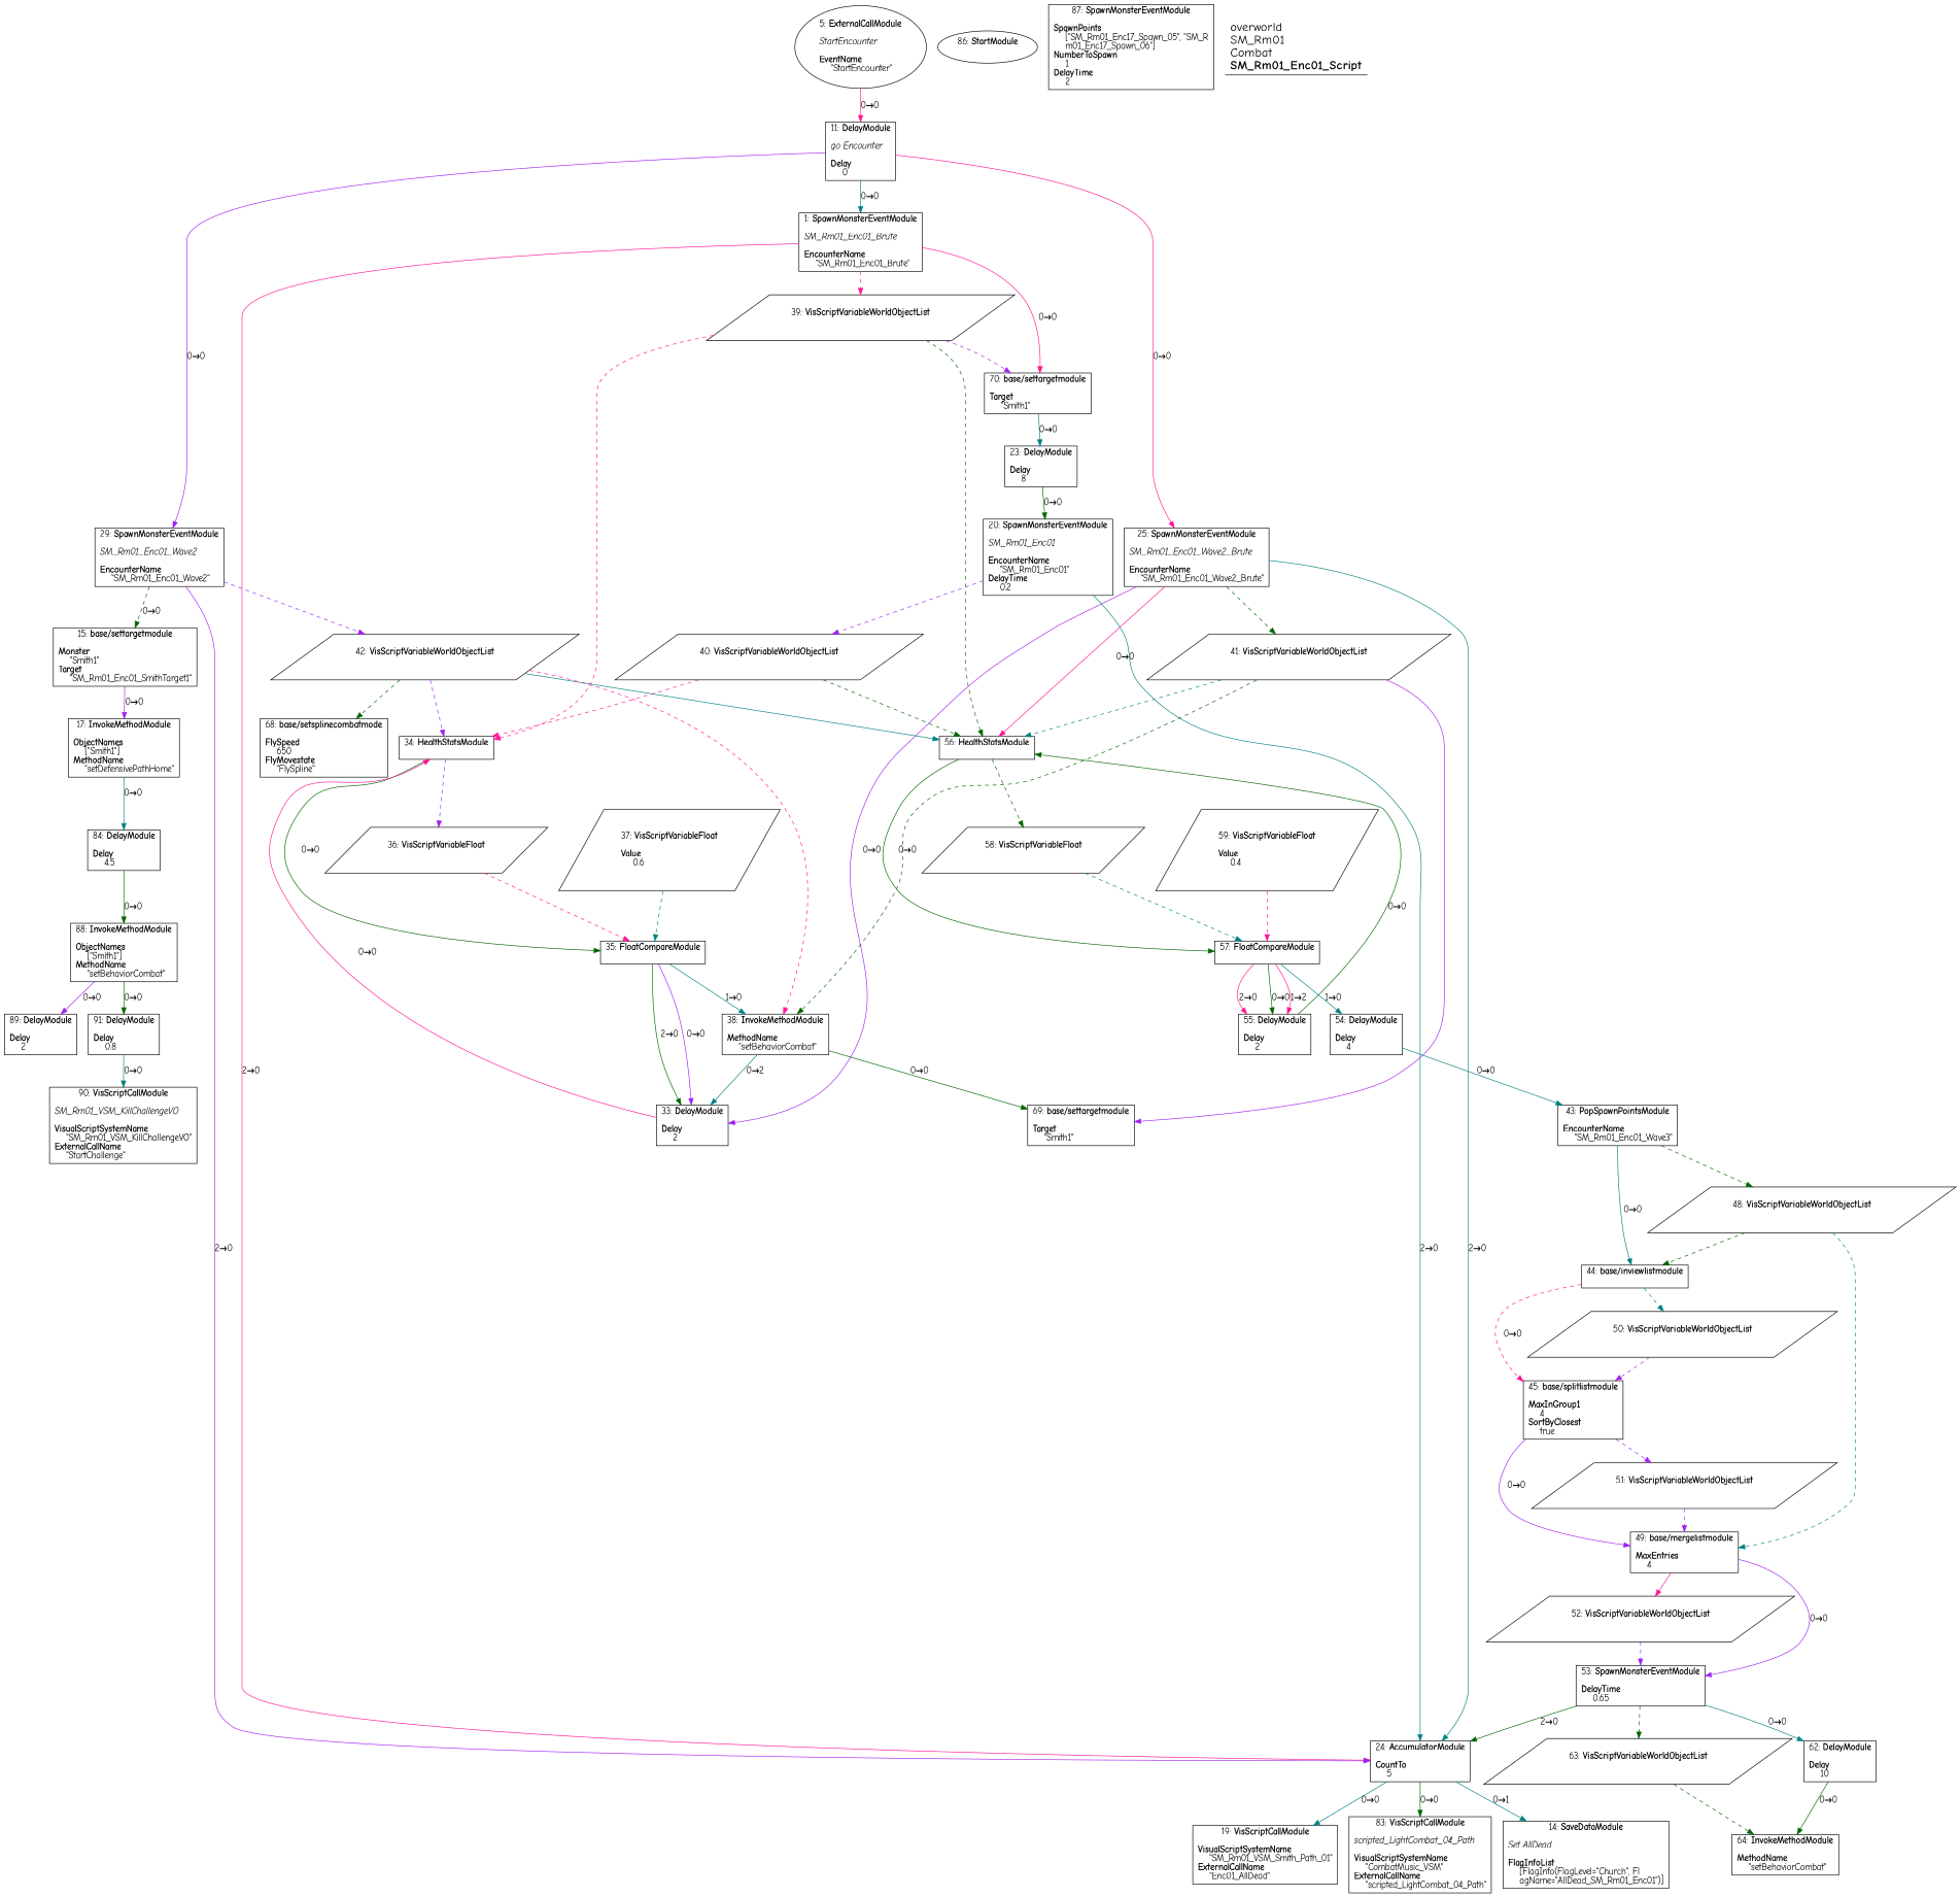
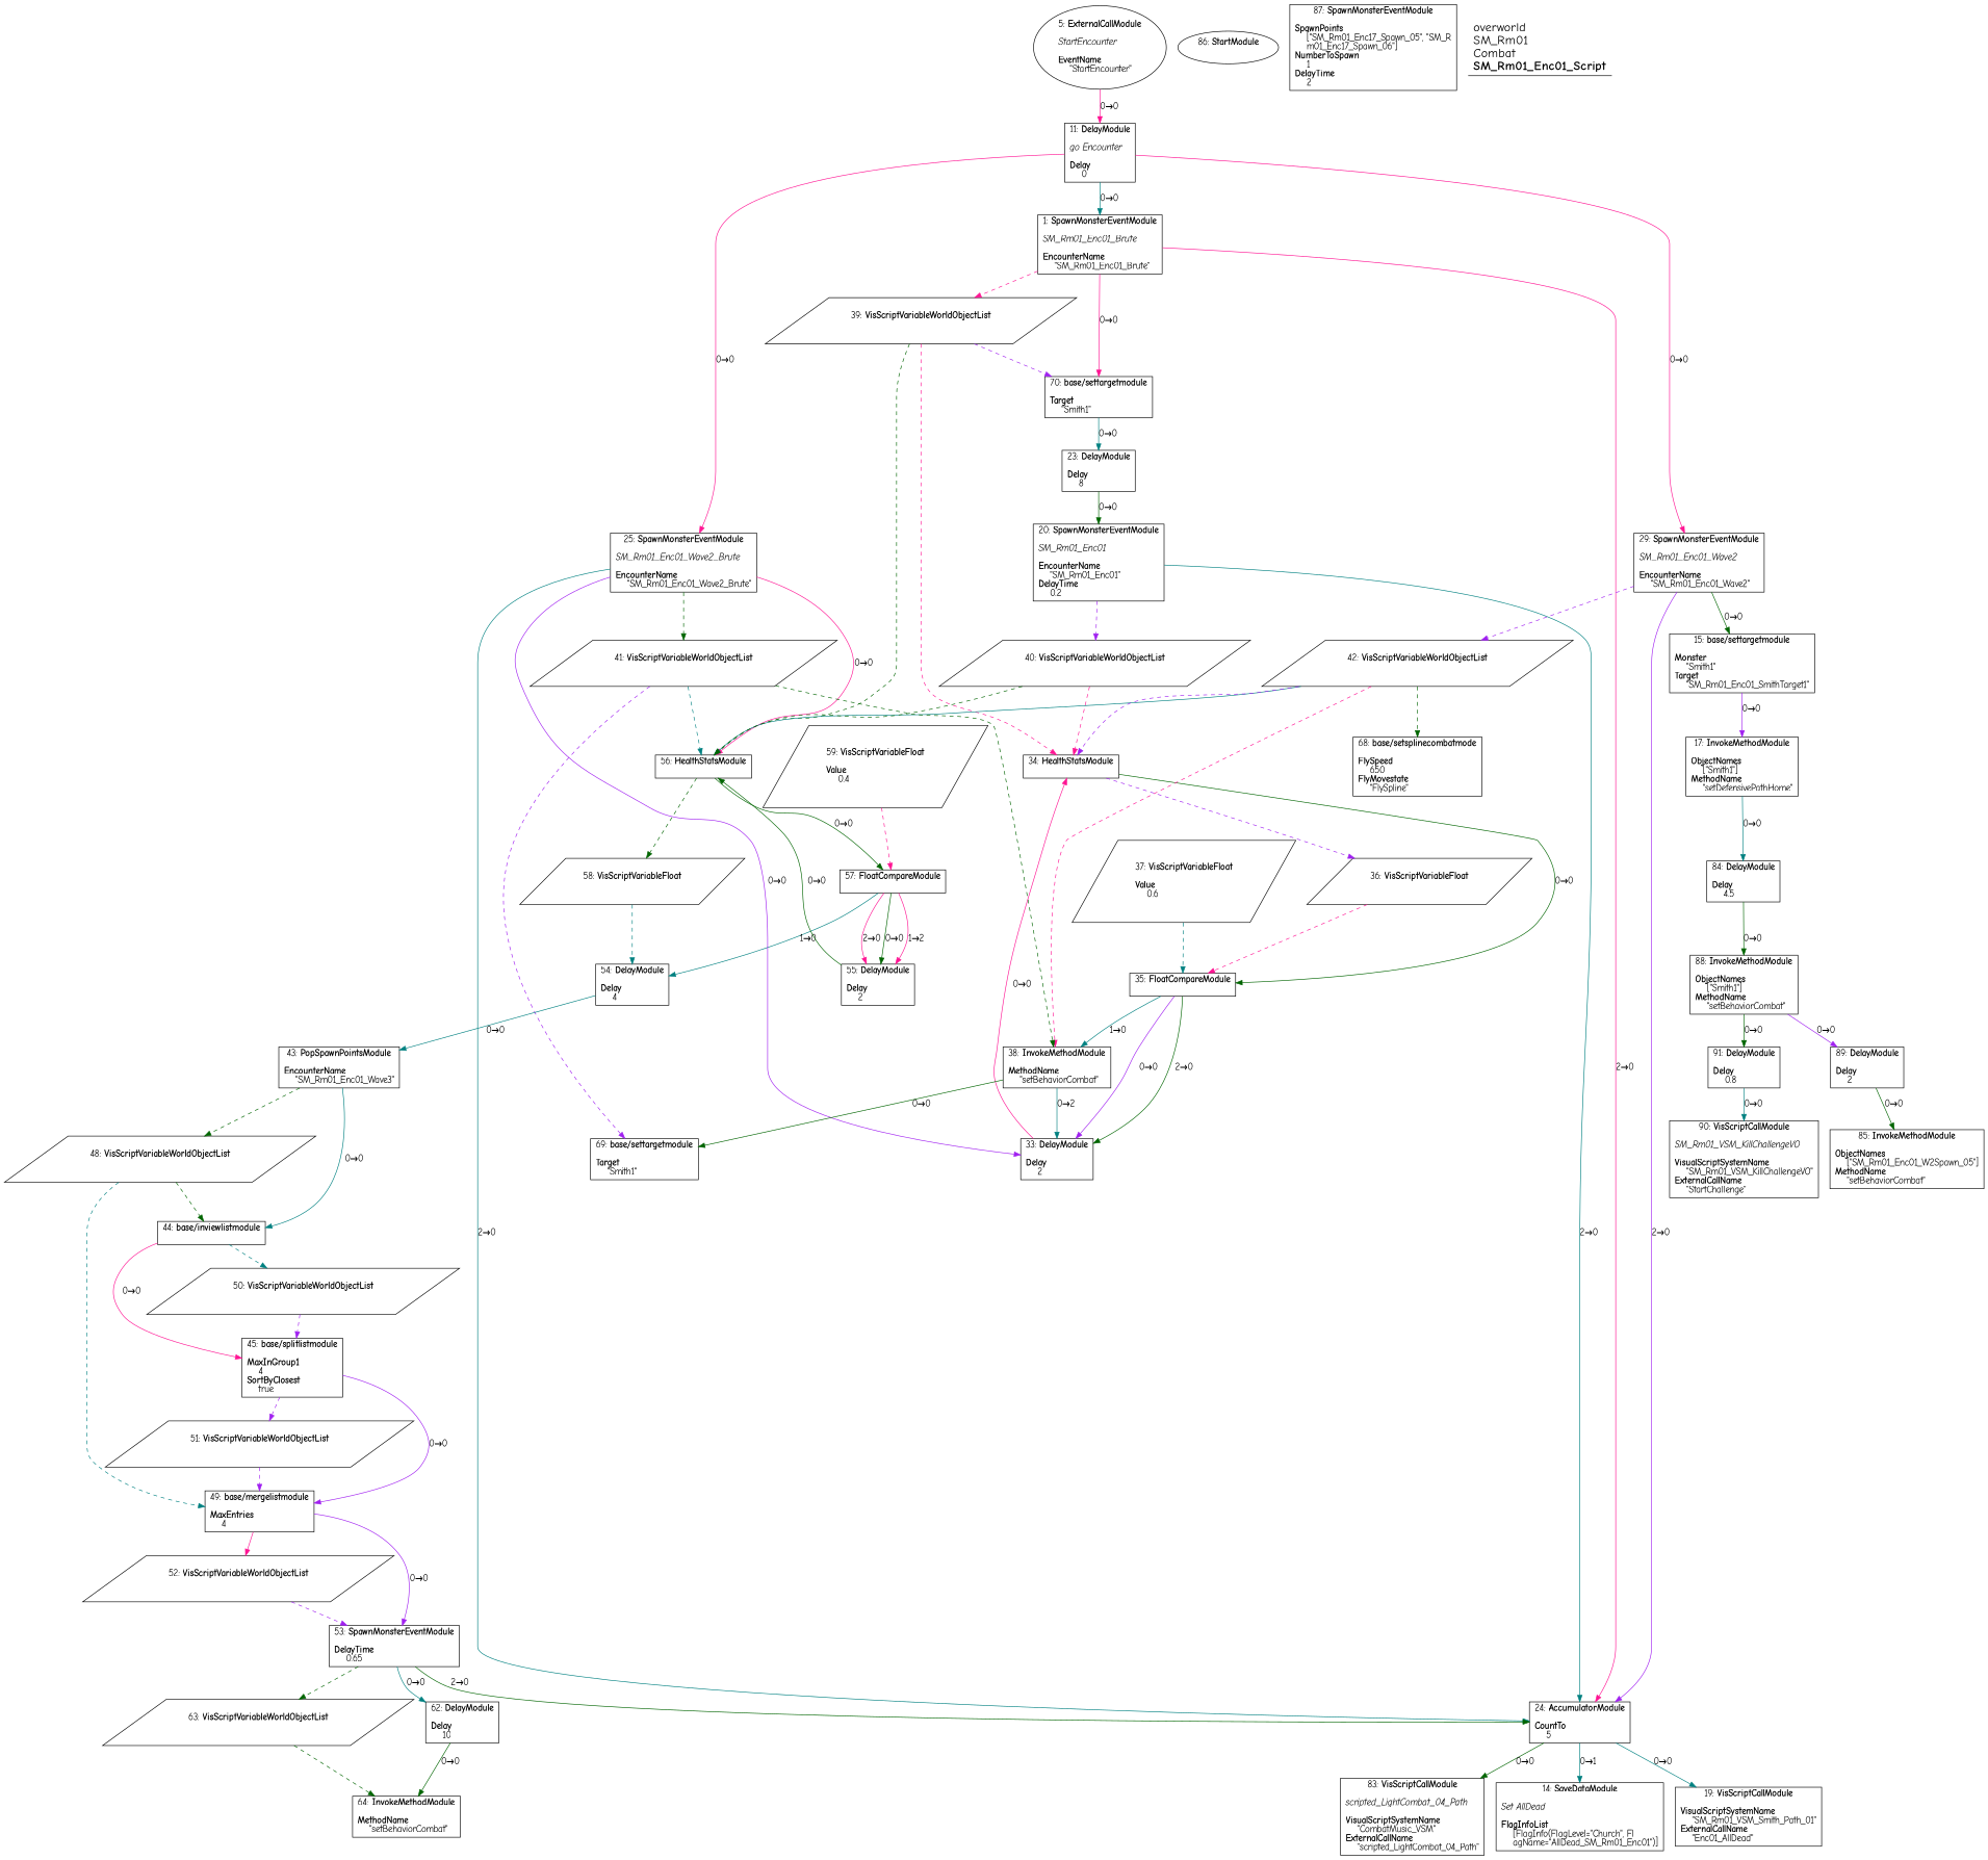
  digraph {
    fontname="Comic Neue"
    splines=spline
    node [fontname="Comic Neue" shape=box]
    edge [color=darkgreen fontname="Comic Neue"]
    n1 [label=<1: <b>SpawnMonsterEventModule</b><br/><br/><i>SM_Rm01_Enc01_Brute<br align="left"/></i><br align="left"/><b>EncounterName</b><br align="left"/>    &quot;SM_Rm01_Enc01_Brute&quot;<br align="left"/>>]
    n2 [label=<24: <b>AccumulatorModule</b><br/><br/><b>CountTo</b><br align="left"/>    5<br align="left"/>>]
    n3 [label=<70: <b>base/settargetmodule</b><br/><br/><b>Target</b><br align="left"/>    &quot;Smith1&quot;<br align="left"/>>]
    n4 [label=<39: <b>VisScriptVariableWorldObjectList</b><br/><br/>> shape=parallelogram]
    n5 [label=<14: <b>SaveDataModule</b><br/><br/><i>Set AllDead<br align="left"/></i><br align="left"/><b>FlagInfoList</b><br align="left"/>    [FlagInfo(FlagLevel=&quot;Church&quot;, Fl<br align="left"/>    agName=&quot;AllDead_SM_Rm01_Enc01&quot;)]<br align="left"/>>]
    n6 [label=<19: <b>VisScriptCallModule</b><br/><br/><b>VisualScriptSystemName</b><br align="left"/>    &quot;SM_Rm01_VSM_Smith_Path_01&quot;<br align="left"/><b>ExternalCallName</b><br align="left"/>    &quot;Enc01_AllDead&quot;<br align="left"/>>]
    n7 [label=<83: <b>VisScriptCallModule</b><br/><br/><i>scripted_LightCombat_04_Path<br align="left"/></i><br align="left"/><b>VisualScriptSystemName</b><br align="left"/>    &quot;CombatMusic_VSM&quot;<br align="left"/><b>ExternalCallName</b><br align="left"/>    &quot;scripted_LightCombat_04_Path&quot;<br align="left"/>>]
    n8 [label=<23: <b>DelayModule</b><br/><br/><b>Delay</b><br align="left"/>    8<br align="left"/>>]
    n9 [label=<56: <b>HealthStatsModule</b><br/><br/>>]
    n10 [label=<34: <b>HealthStatsModule</b><br/><br/>>]
    n11 [label=<20: <b>SpawnMonsterEventModule</b><br/><br/><i>SM_Rm01_Enc01<br align="left"/></i><br align="left"/><b>EncounterName</b><br align="left"/>    &quot;SM_Rm01_Enc01&quot;<br align="left"/><b>DelayTime</b><br align="left"/>    0.2<br align="left"/>>]
    n12 [label=<57: <b>FloatCompareModule</b><br/><br/>>]
    n13 [label=<58: <b>VisScriptVariableFloat</b><br/><br/>> shape=parallelogram]
    n14 [label=<35: <b>FloatCompareModule</b><br/><br/>>]
    n15 [label=<36: <b>VisScriptVariableFloat</b><br/><br/>> shape=parallelogram]
    n16 [label=<5: <b>ExternalCallModule</b><br/><br/><i>StartEncounter<br align="left"/></i><br align="left"/><b>EventName</b><br align="left"/>    &quot;StartEncounter&quot;<br align="left"/>> shape=oval]
    n17 [label=<11: <b>DelayModule</b><br/><br/><i>go Encounter<br align="left"/></i><br align="left"/><b>Delay</b><br align="left"/>    0<br align="left"/>>]
    n18 [label=<29: <b>SpawnMonsterEventModule</b><br/><br/><i>SM_Rm01_Enc01_Wave2<br align="left"/></i><br align="left"/><b>EncounterName</b><br align="left"/>    &quot;SM_Rm01_Enc01_Wave2&quot;<br align="left"/>>]
    n19 [label=<25: <b>SpawnMonsterEventModule</b><br/><br/><i>SM_Rm01_Enc01_Wave2_Brute<br align="left"/></i><br align="left"/><b>EncounterName</b><br align="left"/>    &quot;SM_Rm01_Enc01_Wave2_Brute&quot;<br align="left"/>>]
    n20 [label=<15: <b>base/settargetmodule</b><br/><br/><b>Monster</b><br align="left"/>    &quot;Smith1&quot;<br align="left"/><b>Target</b><br align="left"/>    &quot;SM_Rm01_Enc01_SmithTarget1&quot;<br align="left"/>>]
    n21 [label=<42: <b>VisScriptVariableWorldObjectList</b><br/><br/>> shape=parallelogram]
    n22 [label=<33: <b>DelayModule</b><br/><br/><b>Delay</b><br align="left"/>    2<br align="left"/>>]
    n23 [label=<41: <b>VisScriptVariableWorldObjectList</b><br/><br/>> shape=parallelogram]
    n24 [label=<17: <b>InvokeMethodModule</b><br/><br/><b>ObjectNames</b><br align="left"/>    [&quot;Smith1&quot;]<br align="left"/><b>MethodName</b><br align="left"/>    &quot;setDefensivePathHome&quot;<br align="left"/>>]
    n25 [label=<38: <b>InvokeMethodModule</b><br/><br/><b>MethodName</b><br align="left"/>    &quot;setBehaviorCombat&quot;<br align="left"/>>]
    n26 [label=<68: <b>base/setsplinecombatmode</b><br/><br/><b>FlySpeed</b><br align="left"/>    650<br align="left"/><b>FlyMovestate</b><br align="left"/>    &quot;FlySpline&quot;<br align="left"/>>]
    n27 [label=<69: <b>base/settargetmodule</b><br/><br/><b>Target</b><br align="left"/>    &quot;Smith1&quot;<br align="left"/>>]
    n28 [label=<84: <b>DelayModule</b><br/><br/><b>Delay</b><br align="left"/>    4.5<br align="left"/>>]
    n29 [label=<88: <b>InvokeMethodModule</b><br/><br/><b>ObjectNames</b><br align="left"/>    [&quot;Smith1&quot;]<br align="left"/><b>MethodName</b><br align="left"/>    &quot;setBehaviorCombat&quot;<br align="left"/>>]
    n30 [label=<89: <b>DelayModule</b><br/><br/><b>Delay</b><br align="left"/>    2<br align="left"/>>]
    n31 [label=<91: <b>DelayModule</b><br/><br/><b>Delay</b><br align="left"/>    0.8<br align="left"/>>]
    n32 [label=<40: <b>VisScriptVariableWorldObjectList</b><br/><br/>> shape=parallelogram]
    n33 [label=<54: <b>DelayModule</b><br/><br/><b>Delay</b><br align="left"/>    4<br align="left"/>>]
    n34 [label=<55: <b>DelayModule</b><br/><br/><b>Delay</b><br align="left"/>    2<br align="left"/>>]
    n35 [label=<37: <b>VisScriptVariableFloat</b><br/><br/><b>Value</b><br align="left"/>    0.6<br align="left"/>> shape=parallelogram]
    n36 [label=<43: <b>PopSpawnPointsModule</b><br/><br/><b>EncounterName</b><br align="left"/>    &quot;SM_Rm01_Enc01_Wave3&quot;<br align="left"/>>]
    n37 [label=<44: <b>base/inviewlistmodule</b><br/><br/>>]
    n38 [label=<48: <b>VisScriptVariableWorldObjectList</b><br/><br/>> shape=parallelogram]
    n39 [label=<45: <b>base/splitlistmodule</b><br/><br/><b>MaxInGroup1</b><br align="left"/>    4<br align="left"/><b>SortByClosest</b><br align="left"/>    true<br align="left"/>>]
    n40 [label=<50: <b>VisScriptVariableWorldObjectList</b><br/><br/>> shape=parallelogram]
    n41 [label=<49: <b>base/mergelistmodule</b><br/><br/><b>MaxEntries</b><br align="left"/>    4<br align="left"/>>]
    n42 [label=<51: <b>VisScriptVariableWorldObjectList</b><br/><br/>> shape=parallelogram]
    n43 [label=<53: <b>SpawnMonsterEventModule</b><br/><br/><b>DelayTime</b><br align="left"/>    0.65<br align="left"/>>]
    n44 [label=<52: <b>VisScriptVariableWorldObjectList</b><br/><br/>> shape=parallelogram]
    n45 [label=<62: <b>DelayModule</b><br/><br/><b>Delay</b><br align="left"/>    10<br align="left"/>>]
    n46 [label=<63: <b>VisScriptVariableWorldObjectList</b><br/><br/>> shape=parallelogram]
    n47 [label=<64: <b>InvokeMethodModule</b><br/><br/><b>MethodName</b><br align="left"/>    &quot;setBehaviorCombat&quot;<br align="left"/>>]
    n48 [label=<59: <b>VisScriptVariableFloat</b><br/><br/><b>Value</b><br align="left"/>    0.4<br align="left"/>> shape=parallelogram]
+   n49 [label=<85: <b>InvokeMethodModule</b><br/><br/><b>ObjectNames</b><br align="left"/>    [&quot;SM_Rm01_Enc01_W2Spawn_05&quot;]<br align="left"/><b>MethodName</b><br align="left"/>    &quot;setBehaviorCombat&quot;<br align="left"/>>]
    n50 [label=<90: <b>VisScriptCallModule</b><br/><br/><i>SM_Rm01_VSM_KillChallengeVO<br align="left"/></i><br align="left"/><b>VisualScriptSystemName</b><br align="left"/>    &quot;SM_Rm01_VSM_KillChallengeVO&quot;<br align="left"/><b>ExternalCallName</b><br align="left"/>    &quot;StartChallenge&quot;<br align="left"/>>]
    n51 [label=<86: <b>StartModule</b><br/><br/>> shape=oval]
    n52 [label=<87: <b>SpawnMonsterEventModule</b><br/><br/><b>SpawnPoints</b><br align="left"/>    [&quot;SM_Rm01_Enc17_Spawn_05&quot;, &quot;SM_R<br align="left"/>    m01_Enc17_Spawn_06&quot;]<br align="left"/><b>NumberToSpawn</b><br align="left"/>    1<br align="left"/><b>DelayTime</b><br align="left"/>    2<br align="left"/>>]
    n53 [label=<<font point-size="20">overworld<br align="left"/>SM_Rm01<br align="left"/>Combat<br align="left"/><b>SM_Rm01_Enc01_Script</b><br align="left"/></font>> shape=underline]
    n1 -> n2 [color=deeppink label="2→0"]
    n1 -> n3 [color=deeppink label="0→0"]
    n1 -> n4 [color=deeppink style=dashed]
    n2 -> n5 [color=teal label="0→1"]
    n2 -> n6 [color=teal label="0→0"]
    n2 -> n7 [label="0→0"]
    n3 -> n8 [color=teal label="0→0"]
    n4 -> n3 [color=purple style=dashed]
    n4 -> n9 [style=dashed]
    n4 -> n10 [color=deeppink style=dashed]
    n8 -> n11 [label="0→0"]
    n9 -> n12 [label="0→0"]
    n9 -> n13 [style=dashed]
    n10 -> n14 [label="0→0"]
    n10 -> n15 [color=purple style=dashed]
    n11 -> n2 [color=teal label="2→0"]
    n11 -> n32 [color=purple style=dashed]
    n12 -> n33 [color=teal label="1→0"]
    n12 -> n34 [color=deeppink label="2→0"]
    n12 -> n34 [label="0→0"]
    n12 -> n34 [color=deeppink label="1→2"]
-   n13 -> n12 [color=teal style=dashed]
+   n13 -> n33 [color=teal style=dashed]
    n14 -> n22 [label="2→0"]
    n14 -> n22 [color=purple label="0→0"]
    n14 -> n25 [color=teal label="1→0"]
    n15 -> n14 [color=deeppink style=dashed]
    n16 -> n17 [color=deeppink label="0→0"]
    n17 -> n1 [color=teal label="0→0"]
-   n17 -> n18 [color=purple label="0→0"]
+   n17 -> n18 [color=deeppink label="0→0"]
    n17 -> n19 [color=deeppink label="0→0"]
    n18 -> n2 [color=purple label="2→0"]
-   n18 -> n20 [label="0→0" style=dashed]
+   n18 -> n20 [label="0→0"]
    n18 -> n21 [color=purple style=dashed]
    n19 -> n2 [color=teal label="2→0"]
    n19 -> n9 [color=deeppink label="0→0"]
    n19 -> n22 [color=purple label="0→0"]
    n19 -> n23 [style=dashed]
    n20 -> n24 [color=purple label="0→0"]
    n21 -> n9 [color=teal style=solid]
    n21 -> n10 [color=purple style=dashed]
    n21 -> n25 [color=deeppink style=dashed]
    n21 -> n26 [style=dashed]
    n22 -> n10 [color=deeppink label="0→0"]
    n23 -> n9 [color=teal style=dashed]
    n23 -> n25 [style=dashed]
-   n23 -> n27 [color=purple style=solid]
+   n23 -> n27 [color=purple style=dashed]
    n24 -> n28 [color=teal label="0→0"]
    n25 -> n22 [color=teal label="0→2"]
    n25 -> n27 [label="0→0"]
    n28 -> n29 [label="0→0"]
    n29 -> n30 [color=purple label="0→0"]
    n29 -> n31 [label="0→0"]
+   n30 -> n49 [label="0→0"]
    n31 -> n50 [color=teal label="0→0"]
    n32 -> n9 [style=dashed]
    n32 -> n10 [color=deeppink style=dashed]
    n33 -> n36 [color=teal label="0→0"]
    n34 -> n9 [label="0→0"]
    n35 -> n14 [color=teal style=dashed]
    n36 -> n37 [color=teal label="0→0"]
    n36 -> n38 [style=dashed]
-   n37 -> n39 [color=deeppink label="0→0" style=dashed]
+   n37 -> n39 [color=deeppink label="0→0"]
    n37 -> n40 [color=teal style=dashed]
    n38 -> n37 [style=dashed]
    n38 -> n41 [color=teal style=dashed]
    n39 -> n41 [color=purple label="0→0"]
    n39 -> n42 [color=purple style=dashed]
    n40 -> n39 [color=purple style=dashed]
    n41 -> n43 [color=purple label="0→0"]
    n41 -> n44 [color=deeppink style=solid]
    n42 -> n41 [color=purple style=dashed]
    n43 -> n2 [label="2→0"]
    n43 -> n45 [color=teal label="0→0"]
    n43 -> n46 [style=dashed]
    n44 -> n43 [color=purple style=dashed]
    n45 -> n47 [label="0→0"]
    n46 -> n47 [style=dashed]
    n48 -> n12 [color=deeppink style=dashed]
  }
